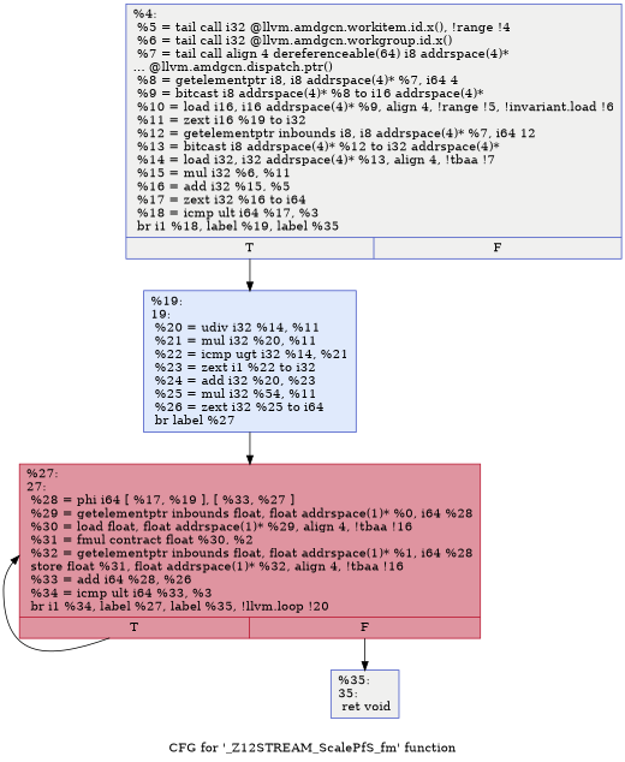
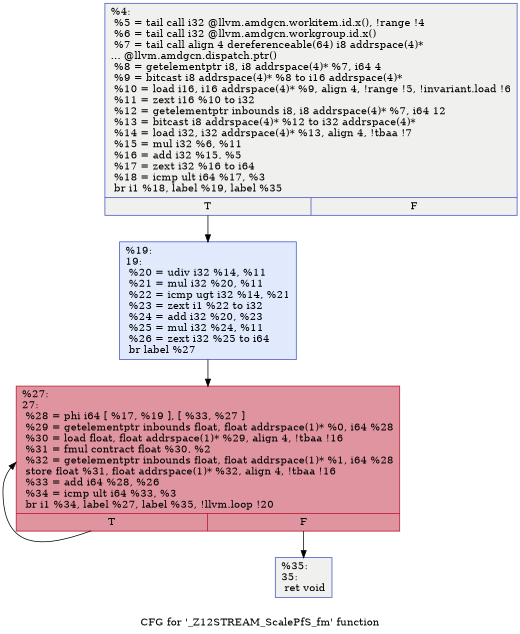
  digraph {
    label="CFG for '_Z12STREAM_ScalePfS_fm' function"
    node [color="#3d50c3ff" fillcolor="#dedcdb70" shape=record style=filled]
    edge [tailport=s0]
-   n1 [label="{%4:\l  %5 = tail call i32 @llvm.amdgcn.workitem.id.x(), !range !4\l  %6 = tail call i32 @llvm.amdgcn.workgroup.id.x()\l  %7 = tail call align 4 dereferenceable(64) i8 addrspace(4)*\l... @llvm.amdgcn.dispatch.ptr()\l  %8 = getelementptr i8, i8 addrspace(4)* %7, i64 4\l  %9 = bitcast i8 addrspace(4)* %8 to i16 addrspace(4)*\l  %10 = load i16, i16 addrspace(4)* %9, align 4, !range !5, !invariant.load !6\l  %11 = zext i16 %19 to i32\l  %12 = getelementptr inbounds i8, i8 addrspace(4)* %7, i64 12\l  %13 = bitcast i8 addrspace(4)* %12 to i32 addrspace(4)*\l  %14 = load i32, i32 addrspace(4)* %13, align 4, !tbaa !7\l  %15 = mul i32 %6, %11\l  %16 = add i32 %15, %5\l  %17 = zext i32 %16 to i64\l  %18 = icmp ult i64 %17, %3\l  br i1 %18, label %19, label %35\l|{<s0>T|<s1>F}}"]
-   n2 [fillcolor="#b9d0f970" label="{%19:\l19:                                               \l  %20 = udiv i32 %14, %11\l  %21 = mul i32 %20, %11\l  %22 = icmp ugt i32 %14, %21\l  %23 = zext i1 %22 to i32\l  %24 = add i32 %20, %23\l  %25 = mul i32 %54, %11\l  %26 = zext i32 %25 to i64\l  br label %27\l}"]
+   n1 [label="{%4:\l  %5 = tail call i32 @llvm.amdgcn.workitem.id.x(), !range !4\l  %6 = tail call i32 @llvm.amdgcn.workgroup.id.x()\l  %7 = tail call align 4 dereferenceable(64) i8 addrspace(4)*\l... @llvm.amdgcn.dispatch.ptr()\l  %8 = getelementptr i8, i8 addrspace(4)* %7, i64 4\l  %9 = bitcast i8 addrspace(4)* %8 to i16 addrspace(4)*\l  %10 = load i16, i16 addrspace(4)* %9, align 4, !range !5, !invariant.load !6\l  %11 = zext i16 %10 to i32\l  %12 = getelementptr inbounds i8, i8 addrspace(4)* %7, i64 12\l  %13 = bitcast i8 addrspace(4)* %12 to i32 addrspace(4)*\l  %14 = load i32, i32 addrspace(4)* %13, align 4, !tbaa !7\l  %15 = mul i32 %6, %11\l  %16 = add i32 %15, %5\l  %17 = zext i32 %16 to i64\l  %18 = icmp ult i64 %17, %3\l  br i1 %18, label %19, label %35\l|{<s0>T|<s1>F}}"]
+   n2 [fillcolor="#b9d0f970" label="{%19:\l19:                                               \l  %20 = udiv i32 %14, %11\l  %21 = mul i32 %20, %11\l  %22 = icmp ugt i32 %14, %21\l  %23 = zext i1 %22 to i32\l  %24 = add i32 %20, %23\l  %25 = mul i32 %24, %11\l  %26 = zext i32 %25 to i64\l  br label %27\l}"]
    n3 [color="#b70d28ff" fillcolor="#b70d2870" label="{%27:\l27:                                               \l  %28 = phi i64 [ %17, %19 ], [ %33, %27 ]\l  %29 = getelementptr inbounds float, float addrspace(1)* %0, i64 %28\l  %30 = load float, float addrspace(1)* %29, align 4, !tbaa !16\l  %31 = fmul contract float %30, %2\l  %32 = getelementptr inbounds float, float addrspace(1)* %1, i64 %28\l  store float %31, float addrspace(1)* %32, align 4, !tbaa !16\l  %33 = add i64 %28, %26\l  %34 = icmp ult i64 %33, %3\l  br i1 %34, label %27, label %35, !llvm.loop !20\l|{<s0>T|<s1>F}}"]
    n4 [label="{%35:\l35:                                               \l  ret void\l}"]
    n1 -> n2
    n2 -> n3
    n3 -> n3
    n3 -> n4 [tailport=s1]
  }
